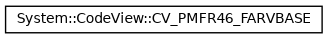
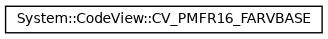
  digraph {
    rankdir=LR
-   n1 [color=black fillcolor=white fontname=Helvetica fontsize=10 height=0.2 label="System::CodeView::CV_PMFR46_FARVBASE" shape=record style=filled width=0.4]
+   n1 [color=black fillcolor=white fontname=Helvetica fontsize=10 height=0.2 label="System::CodeView::CV_PMFR16_FARVBASE" shape=record style=filled width=0.4]
  }
